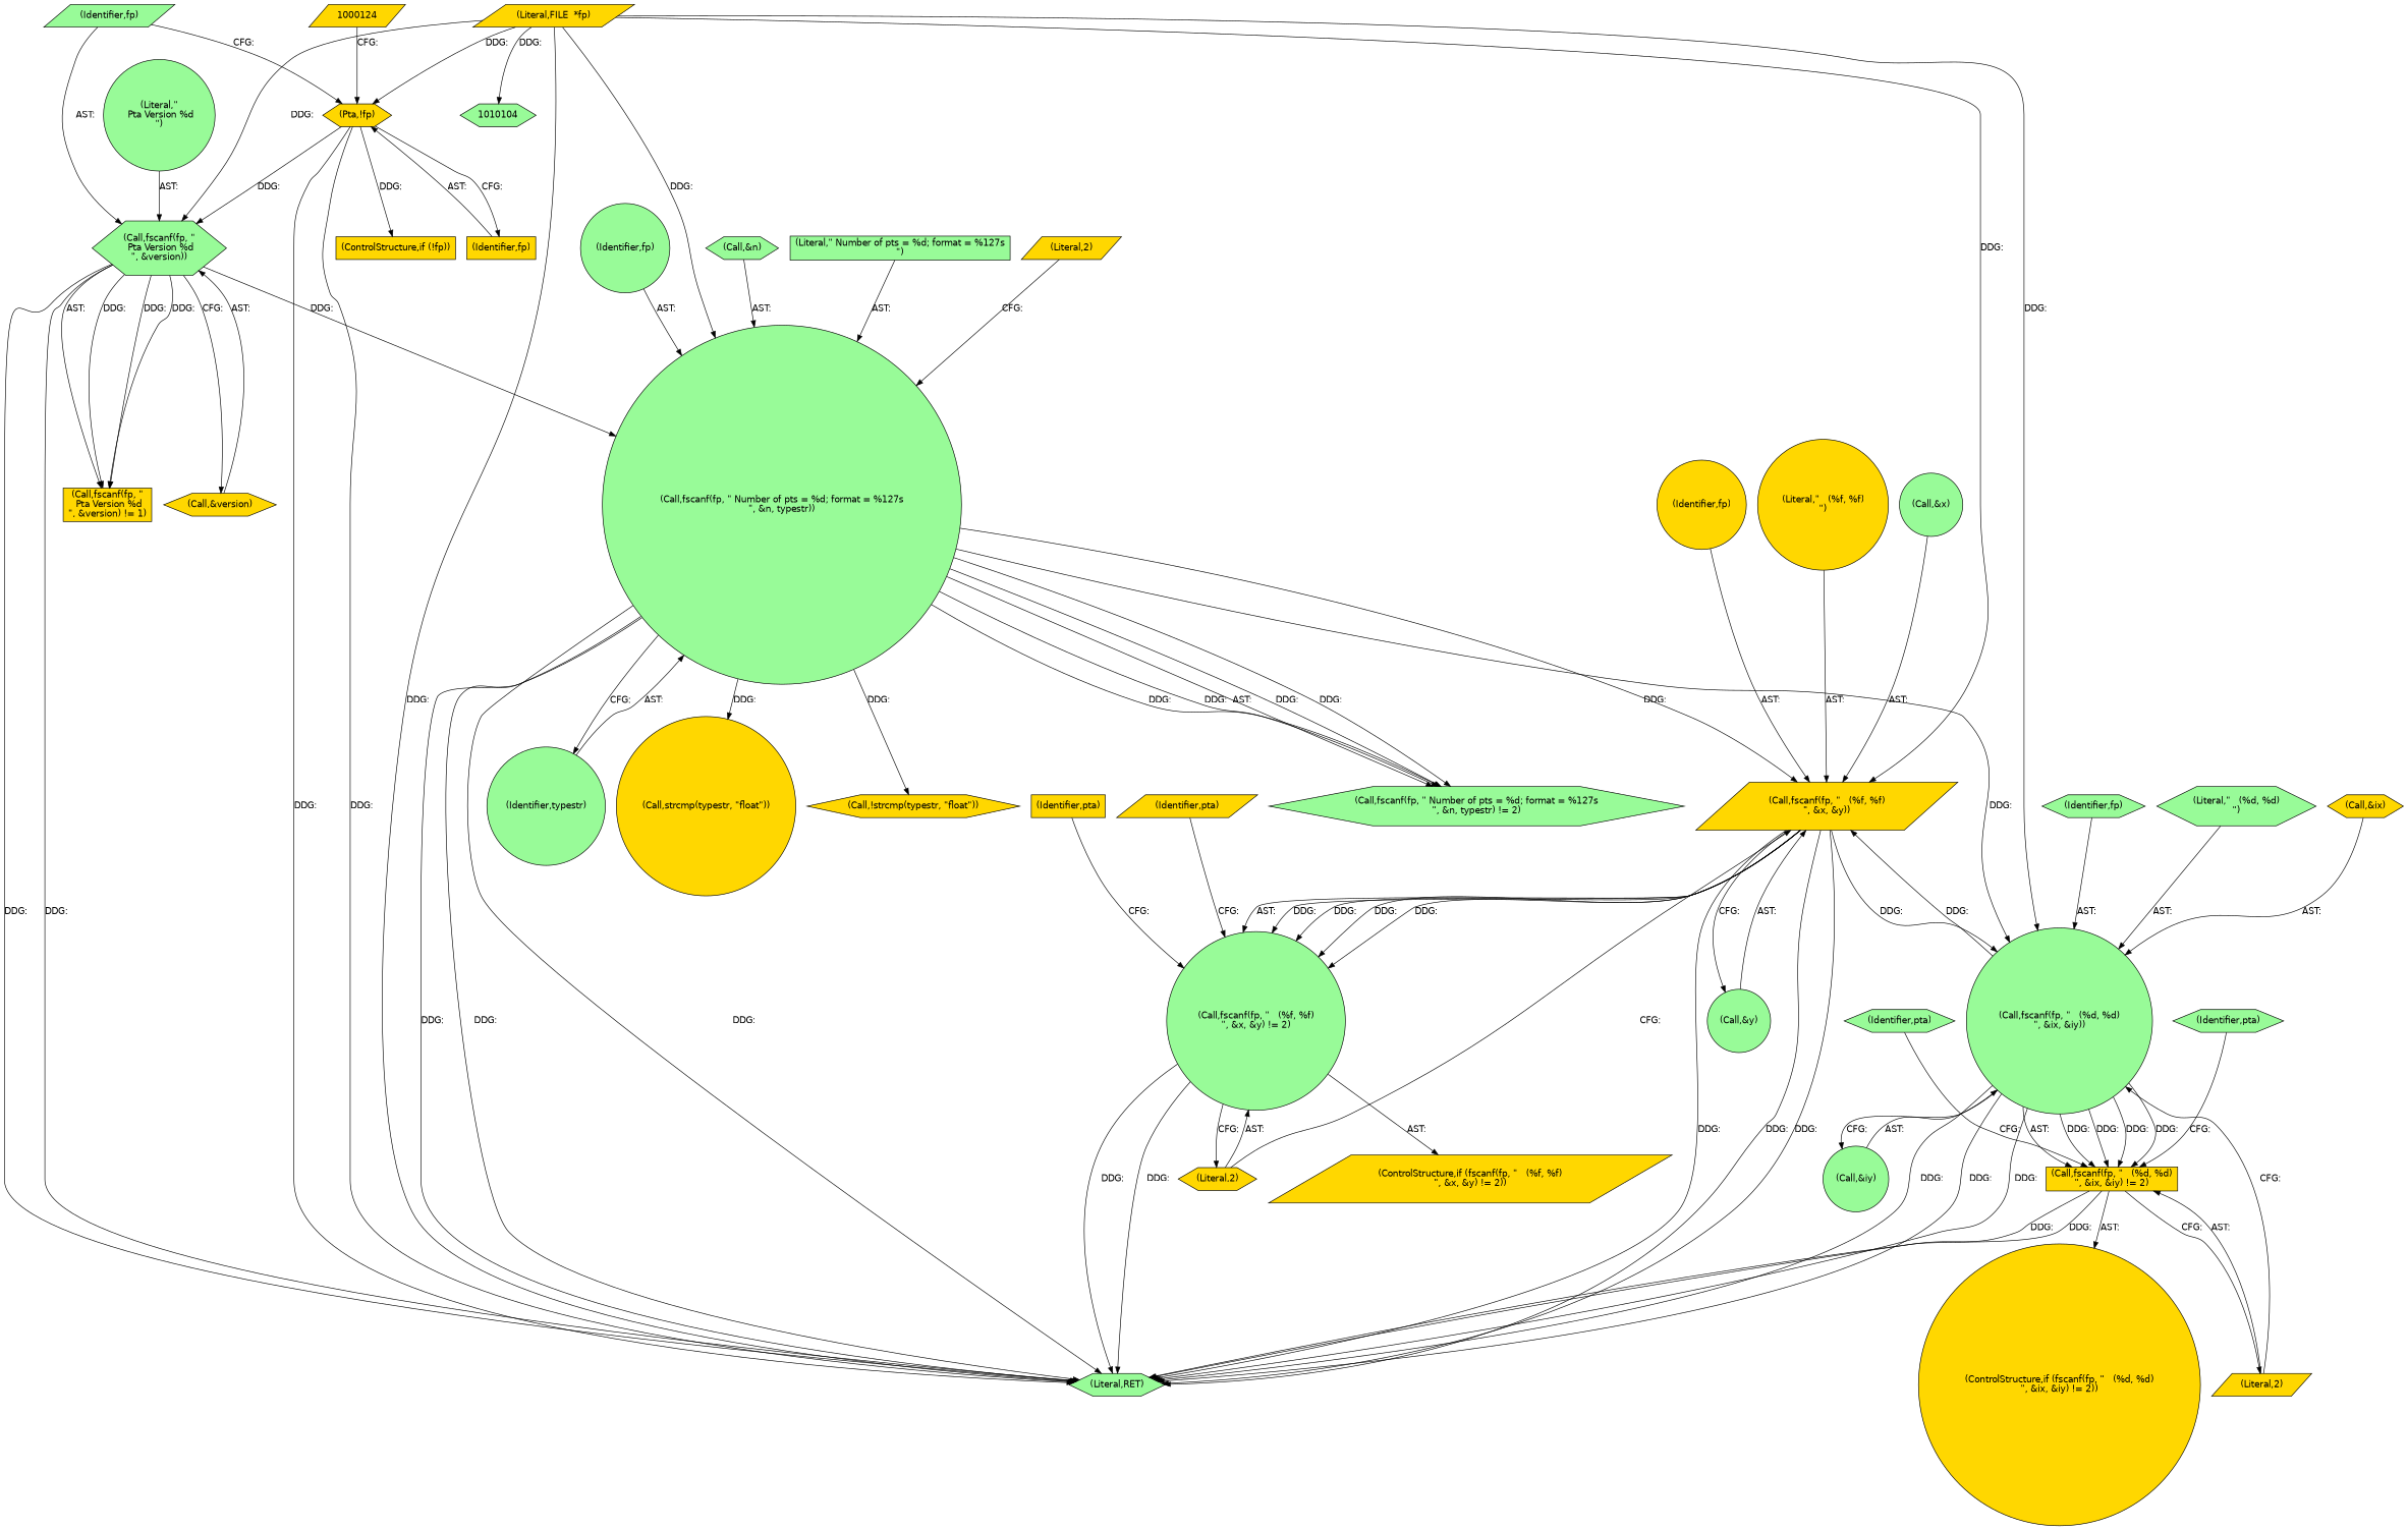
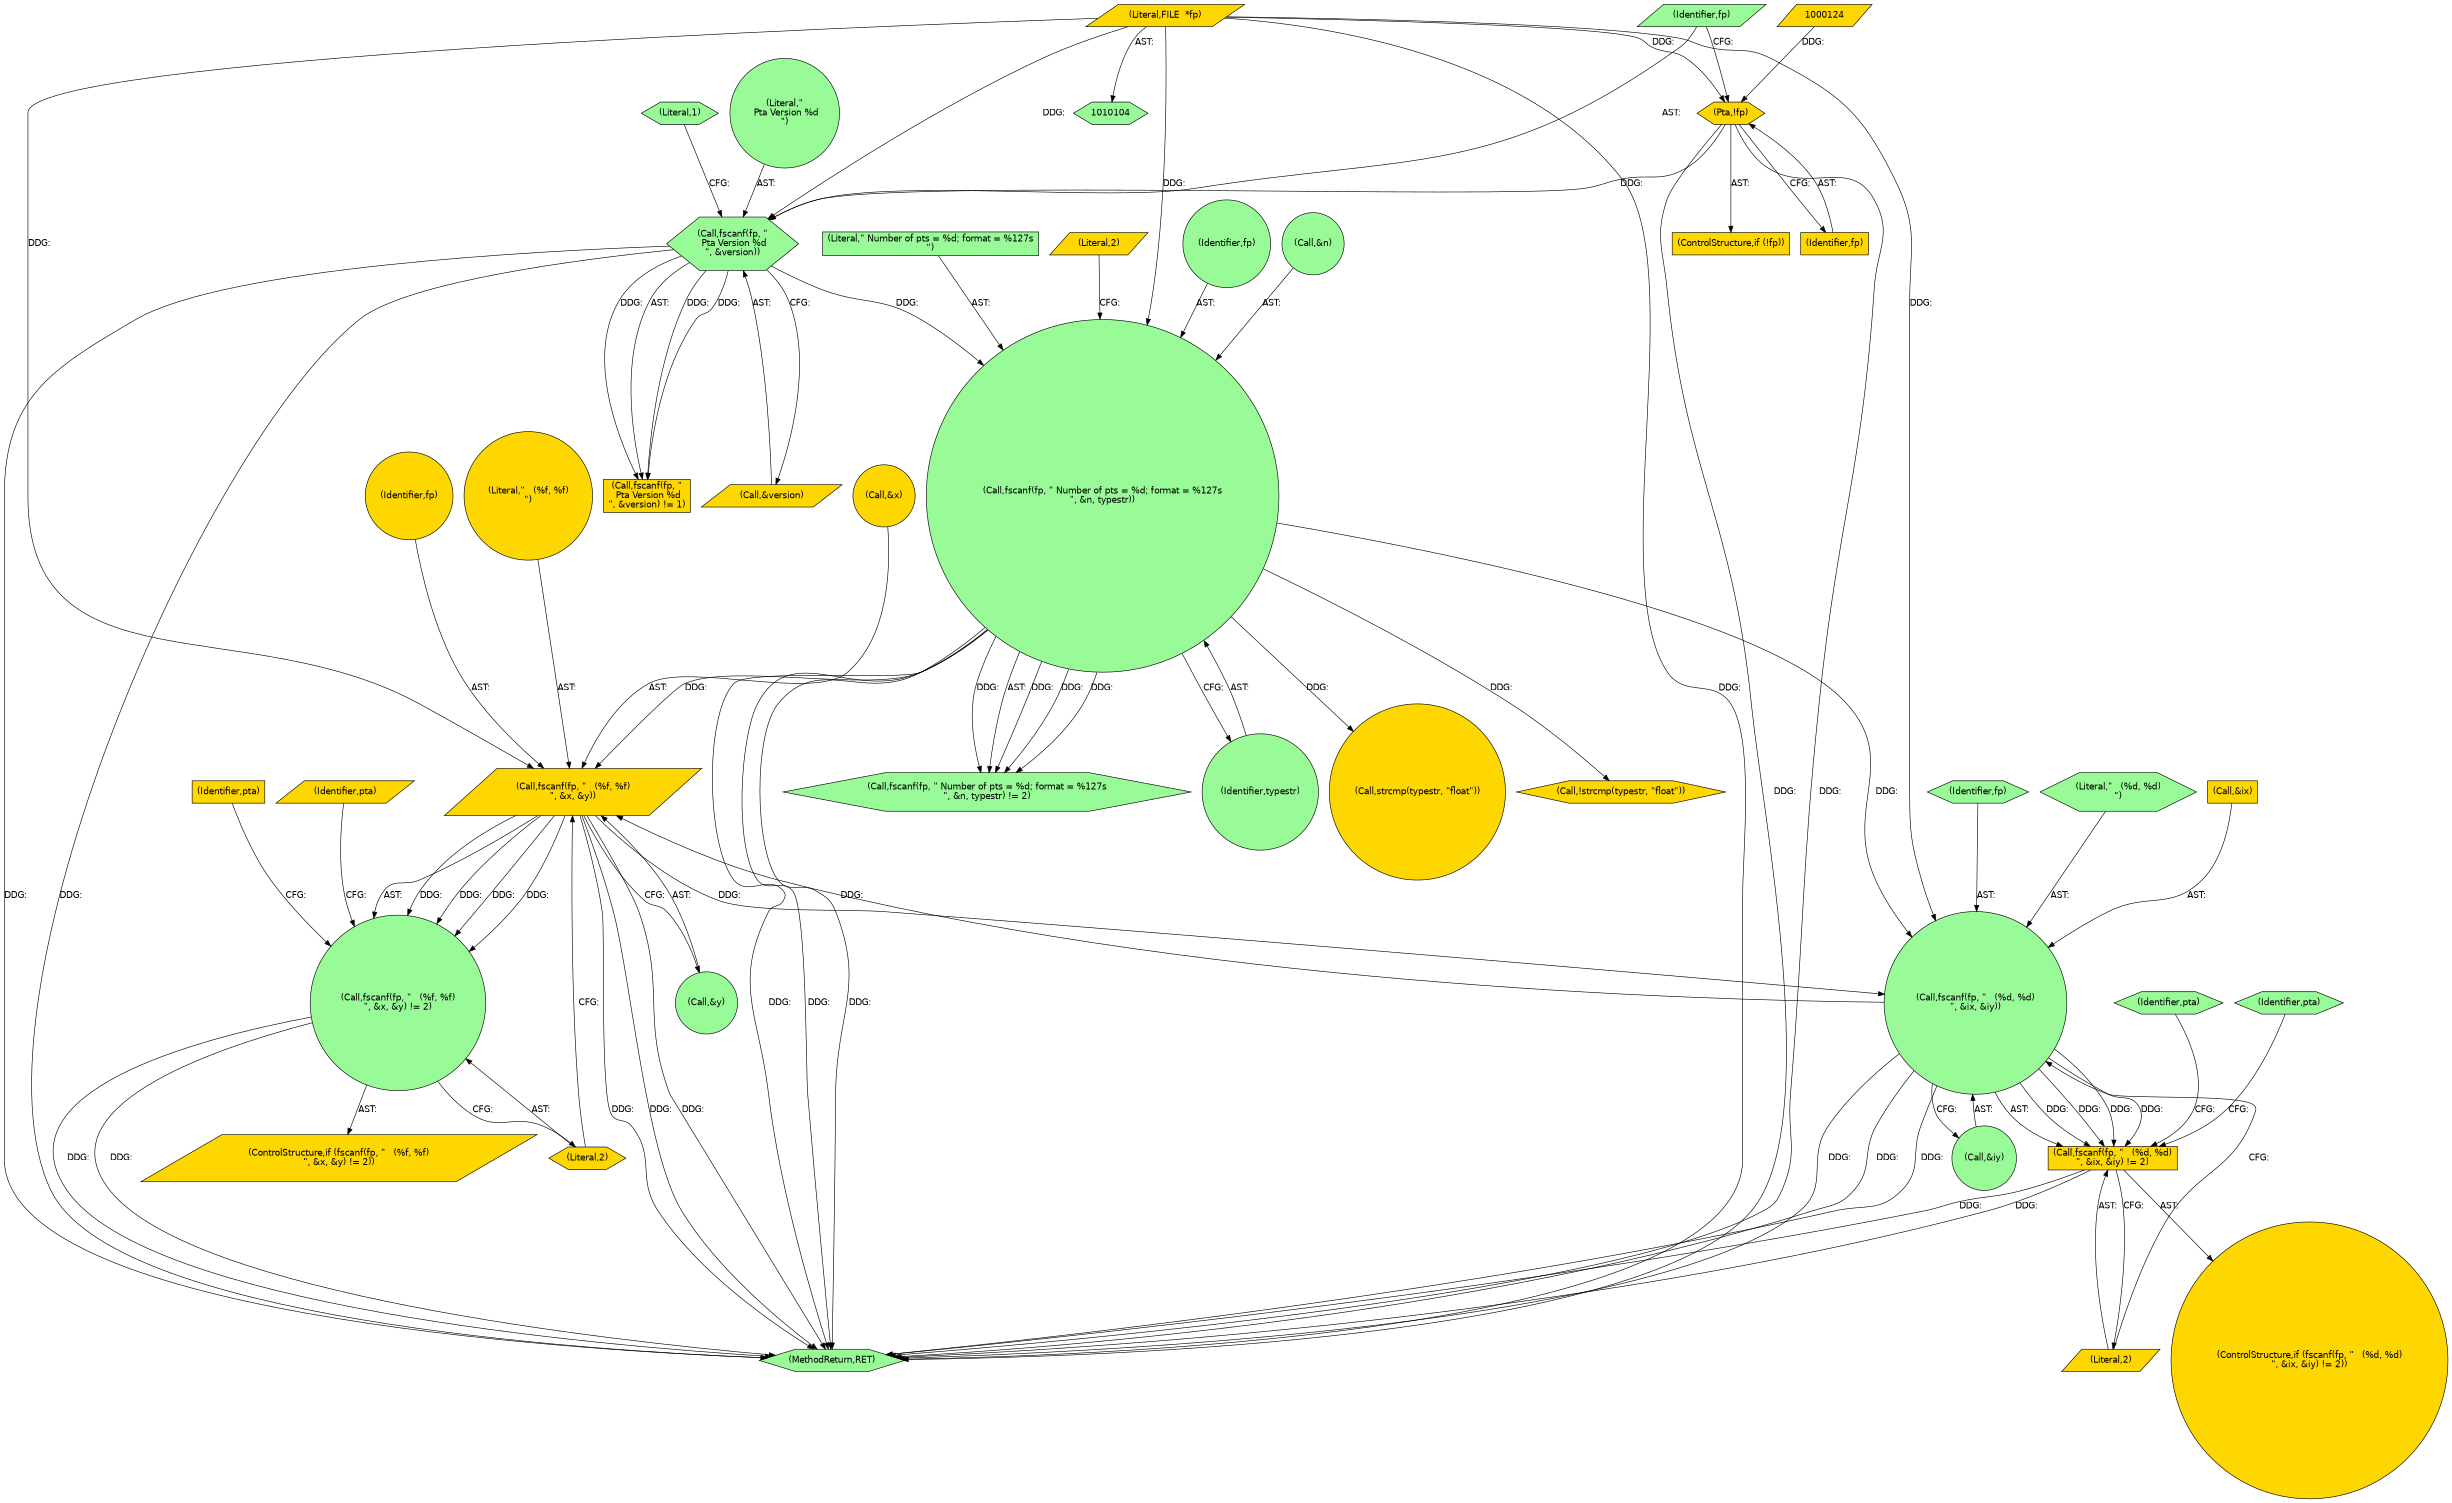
  digraph {
    fontname="DejaVu Sans"
    node [fillcolor=gold fontname="DejaVu Sans" shape=hexagon style=filled]
    edge [fontname="DejaVu Sans"]
    n1 [label="(Call,fscanf(fp, \"   (%f, %f)\n\", &x, &y))" shape=parallelogram]
    n2 [fillcolor=palegreen label="(Call,fscanf(fp, \"   (%d, %d)\n\", &ix, &iy))" shape=circle]
    n3 [fillcolor=palegreen label="(Call,fscanf(fp, \"   (%f, %f)\n\", &x, &y) != 2)" shape=circle]
    n4 [fillcolor=palegreen label="(Call,&y)" shape=circle]
-   n5 [fillcolor=palegreen label="(Literal,RET)"]
+   n5 [fillcolor=palegreen label="(MethodReturn,RET)"]
    n6 [label="(Call,fscanf(fp, \"   (%d, %d)\n\", &ix, &iy) != 2)" shape=box]
    n7 [fillcolor=palegreen label="(Call,&iy)" shape=circle]
    n8 [label="(Literal,2)"]
    n9 [label="(ControlStructure,if (fscanf(fp, \"   (%f, %f)\n\", &x, &y) != 2))" shape=parallelogram]
    n10 [fillcolor=palegreen label="(Call,fscanf(fp, \" Number of pts = %d; format = %127s\n\", &n, typestr))" shape=circle]
    n11 [fillcolor=palegreen label="(Call,fscanf(fp, \" Number of pts = %d; format = %127s\n\", &n, typestr) != 2)"]
    n12 [fillcolor=palegreen label="(Identifier,typestr)" shape=circle]
    n13 [label="(Call,strcmp(typestr, \"float\"))" shape=circle]
    n14 [label="(Call,!strcmp(typestr, \"float\"))"]
    n15 [fillcolor=palegreen label="(Call,fscanf(fp, \"\n Pta Version %d\n\", &version))"]
    n16 [label="(Call,fscanf(fp, \"\n Pta Version %d\n\", &version) != 1)" shape=box]
-   n17 [label="(Call,&version)"]
+   n17 [label="(Call,&version)" shape=parallelogram]
    n18 [label="(Pta,!fp)"]
    n19 [label="(ControlStructure,if (!fp))" shape=box]
    n20 [label="(Identifier,fp)" shape=box]
    n21 [label="(Literal,FILE  *fp)" shape=parallelogram]
    n22 [fillcolor=palegreen label=1010104]
    n23 [label="(Literal,2)" shape=parallelogram]
    n24 [label="(ControlStructure,if (fscanf(fp, \"   (%d, %d)\n\", &ix, &iy) != 2))" shape=circle]
    n25 [fillcolor=palegreen label="(Identifier,fp)"]
    n26 [fillcolor=palegreen label="(Literal,\"   (%d, %d)\n\")"]
    n27 [fillcolor=palegreen label="(Identifier,pta)"]
    n28 [label="(Identifier,fp)" shape=circle]
    n29 [label="(Identifier,pta)" shape=box]
-   n31 [fillcolor=palegreen label="(Call,&n)"]
+   n30 [fillcolor=palegreen label="(Literal,1)"]
+   n31 [fillcolor=palegreen label="(Call,&n)" shape=circle]
    n32 [label="(Literal,\"   (%f, %f)\n\")" shape=circle]
-   n33 [fillcolor=palegreen label="(Call,&x)" shape=circle]
+   n33 [label="(Call,&x)" shape=circle]
    n34 [fillcolor=palegreen label="(Literal,\"\n Pta Version %d\n\")" shape=circle]
    n35 [fillcolor=palegreen label="(Literal,\" Number of pts = %d; format = %127s\n\")" shape=box]
    n36 [label="(Literal,2)" shape=parallelogram]
-   n37 [label="(Call,&ix)"]
+   n37 [label="(Call,&ix)" shape=box]
    n38 [fillcolor=palegreen label="(Identifier,fp)" shape=parallelogram]
    n39 [fillcolor=palegreen label="(Identifier,pta)"]
    n40 [label="(Identifier,pta)" shape=parallelogram]
    n41 [fillcolor=palegreen label="(Identifier,fp)" shape=circle]
    1000124 [shape=parallelogram]
    n1 -> n2 [label="DDG: "]
    n1 -> n3 [label="AST: "]
    n1 -> n3 [label="DDG: "]
    n1 -> n3 [label="DDG: "]
    n1 -> n3 [label="DDG: "]
    n1 -> n3 [label="DDG: "]
    n1 -> n4 [label="CFG: "]
    n1 -> n5 [label="DDG: "]
    n1 -> n5 [label="DDG: "]
    n1 -> n5 [label="DDG: "]
    n2 -> n1 [label="DDG: "]
    n2 -> n5 [label="DDG: "]
    n2 -> n5 [label="DDG: "]
    n2 -> n5 [label="DDG: "]
    n2 -> n6 [label="AST: "]
    n2 -> n6 [label="DDG: "]
    n2 -> n6 [label="DDG: "]
    n2 -> n6 [label="DDG: "]
    n2 -> n6 [label="DDG: "]
    n2 -> n7 [label="CFG: "]
    n3 -> n5 [label="DDG: "]
    n3 -> n5 [label="DDG: "]
    n3 -> n8 [label="CFG: "]
    n3 -> n9 [label="AST: "]
    n4 -> n1 [label="AST: "]
    n6 -> n5 [label="DDG: "]
    n6 -> n5 [label="DDG: "]
    n6 -> n23 [label="CFG: "]
    n6 -> n24 [label="AST: "]
    n7 -> n2 [label="AST: "]
    n8 -> n1 [label="CFG: "]
    n8 -> n3 [label="AST: "]
    n10 -> n1 [label="DDG: "]
    n10 -> n2 [label="DDG: "]
    n10 -> n5 [label="DDG: "]
    n10 -> n5 [label="DDG: "]
    n10 -> n5 [label="DDG: "]
    n10 -> n11 [label="AST: "]
    n10 -> n11 [label="DDG: "]
    n10 -> n11 [label="DDG: "]
    n10 -> n11 [label="DDG: "]
    n10 -> n11 [label="DDG: "]
    n10 -> n12 [label="CFG: "]
    n10 -> n13 [label="DDG: "]
    n10 -> n14 [label="DDG: "]
    n12 -> n10 [label="AST: "]
    n15 -> n5 [label="DDG: "]
    n15 -> n5 [label="DDG: "]
    n15 -> n10 [label="DDG: "]
    n15 -> n16 [label="AST: "]
    n15 -> n16 [label="DDG: "]
    n15 -> n16 [label="DDG: "]
    n15 -> n16 [label="DDG: "]
    n15 -> n17 [label="CFG: "]
    n17 -> n15 [label="AST: "]
    n18 -> n5 [label="DDG: "]
    n18 -> n5 [label="DDG: "]
    n18 -> n15 [label="DDG: "]
-   n18 -> n19 [label="DDG: "]
+   n18 -> n19 [label="AST: "]
    n18 -> n20 [label="CFG: "]
    n20 -> n18 [label="AST: "]
    n21 -> n1 [label="DDG: "]
    n21 -> n2 [label="DDG: "]
    n21 -> n5 [label="DDG: "]
    n21 -> n10 [label="DDG: "]
    n21 -> n15 [label="DDG: "]
    n21 -> n18 [label="DDG: "]
-   n21 -> n22 [label="DDG: "]
+   n21 -> n22 [label="AST: "]
    n23 -> n2 [label="CFG: "]
    n23 -> n6 [label="AST: "]
    n25 -> n2 [label="AST: "]
    n26 -> n2 [label="AST: "]
    n27 -> n6 [label="CFG: "]
    n28 -> n1 [label="AST: "]
    n29 -> n3 [label="CFG: "]
+   n30 -> n15 [label="CFG: "]
    n31 -> n10 [label="AST: "]
    n32 -> n1 [label="AST: "]
    n33 -> n1 [label="AST: "]
    n34 -> n15 [label="AST: "]
    n35 -> n10 [label="AST: "]
    n36 -> n10 [label="CFG: "]
    n37 -> n2 [label="AST: "]
    n38 -> n15 [label="AST: "]
    n38 -> n18 [label="CFG: "]
    n39 -> n6 [label="CFG: "]
    n40 -> n3 [label="CFG: "]
    n41 -> n10 [label="AST: "]
-   1000124 -> n18 [label="CFG: "]
+   1000124 -> n18 [label="DDG: "]
  }
